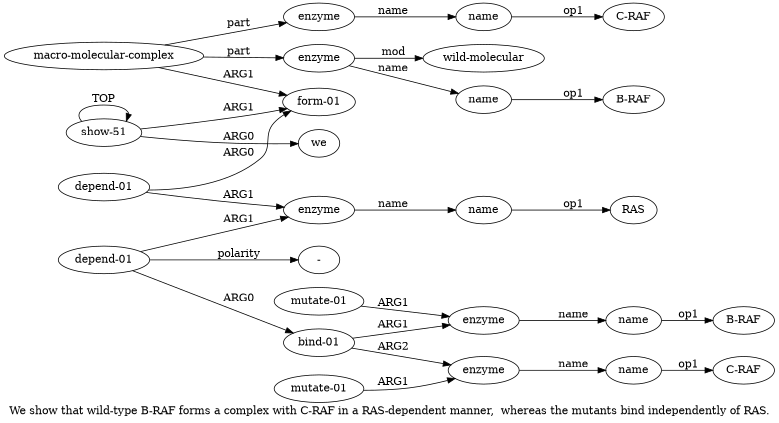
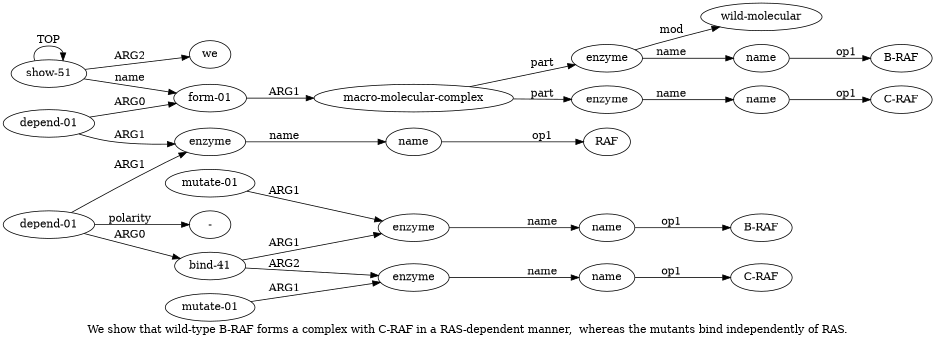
  digraph {
    label="We show that wild-type B-RAF forms a complex with C-RAF in a RAS-dependent manner,  whereas the mutants bind independently of RAS."
    rankdir=LR
    node [color=black gold_ind=-1 gold_label=enzyme test_ind=-1 test_label=enzyme]
    edge [color=black gold_label=ARG1 test_label=ARG1]
    n1 [gold_ind=20 gold_label="depend-01" label="depend-01" test_ind=20 test_label="depend-01"]
    n2 [gold_ind=10 label=enzyme test_ind=10]
-   n3 [gold_ind=13 gold_label="bind-01" label="bind-01" test_ind=13 test_label="bind-01"]
+   n3 [gold_ind=13 gold_label="bind-01" label="bind-41" test_ind=13 test_label="bind-01"]
    n4 [gold_label="-" label="-" test_label="-"]
    n5 [gold_ind=11 gold_label=name label=name test_ind=11 test_label=name]
    n6 [gold_ind=14 label=enzyme test_ind=14]
    n7 [gold_ind=17 label=enzyme test_ind=17]
-   n8 [gold_label=RAS label=RAS test_label=RAS]
+   n8 [gold_label=RAS label=RAF test_label=RAS]
    n9 [gold_ind=15 gold_label=name label=name test_ind=15 test_label=name]
    n10 [gold_ind=18 gold_label=name label=name test_ind=18 test_label=name]
    n11 [gold_label="B-RAF" label="B-RAF" test_label="B-RAF"]
    n12 [gold_label="C-RAF" label="C-RAF" test_label="C-RAF"]
    n13 [gold_label="B-RAF" label="B-RAF" test_label="B-RAF"]
    n14 [gold_ind=16 gold_label="mutate-01" label="mutate-01" test_ind=16 test_label="mutate-01"]
    n15 [gold_ind=2 gold_label="form-01" label="form-01" test_ind=2 test_label="form-01"]
    n16 [gold_ind=3 gold_label="macro-molecular-complex" label="macro-molecular-complex" test_ind=3 test_label="macro-molecular-complex"]
    n17 [gold_ind=4 label=enzyme test_ind=4]
    n18 [gold_ind=7 label=enzyme test_ind=7]
    n19 [gold_ind=19 gold_label="mutate-01" label="mutate-01" test_ind=19 test_label="mutate-01"]
    n20 [gold_ind=1 gold_label=we label=we test_ind=1 test_label=we]
    n21 [gold_ind=0 gold_label="show-01" label="show-51" test_ind=0 test_label="show-01"]
    n22 [gold_ind=5 gold_label=name label=name test_ind=5 test_label=name]
    n23 [gold_ind=6 gold_label="wild-type" label="wild-molecular" test_ind=6 test_label="wild-type"]
    n24 [gold_ind=8 gold_label=name label=name test_ind=8 test_label=name]
    n25 [gold_label="C-RAF" label="C-RAF" test_label="C-RAF"]
    n26 [gold_ind=9 gold_label="depend-01" label="depend-01" test_ind=9 test_label="depend-01"]
    n1 -> n2 [label=ARG1]
    n1 -> n3 [gold_label=ARG0 label=ARG0 test_label=ARG0]
    n1 -> n4 [gold_label=polarity label=polarity test_label=polarity]
    n2 -> n5 [gold_label=name label=name test_label=name]
    n3 -> n6 [label=ARG1]
    n3 -> n7 [gold_label=ARG2 label=ARG2 test_label=ARG2]
    n5 -> n8 [gold_label=op1 label=op1 test_label=op1]
    n6 -> n9 [gold_label=name label=name test_label=name]
    n7 -> n10 [gold_label=name label=name test_label=name]
    n9 -> n11 [gold_label=op1 label=op1 test_label=op1]
    n10 -> n12 [gold_label=op1 label=op1 test_label=op1]
    n14 -> n6 [label=ARG1]
-   n16 -> n15 [label=ARG1]
+   n15 -> n16 [label=ARG1]
    n16 -> n17 [gold_label=part label=part test_label=part]
    n16 -> n18 [gold_label=part label=part test_label=part]
    n17 -> n22 [gold_label=name label=name test_label=name]
    n17 -> n23 [gold_label=mod label=mod test_label=mod]
    n18 -> n24 [gold_label=name label=name test_label=name]
    n19 -> n7 [label=ARG1]
-   n21 -> n15 [label=ARG1]
-   n21 -> n20 [gold_label=ARG0 label=ARG0 test_label=ARG0]
+   n21 -> n15 [label=name]
+   n21 -> n20 [gold_label=ARG0 label=ARG2 test_label=ARG0]
    n21 -> n21 [gold_label=TOP label=TOP test_label=TOP]
    n22 -> n13 [gold_label=op1 label=op1 test_label=op1]
    n24 -> n25 [gold_label=op1 label=op1 test_label=op1]
    n26 -> n2 [label=ARG1]
    n26 -> n15 [gold_label=ARG0 label=ARG0 test_label=ARG0]
  }
